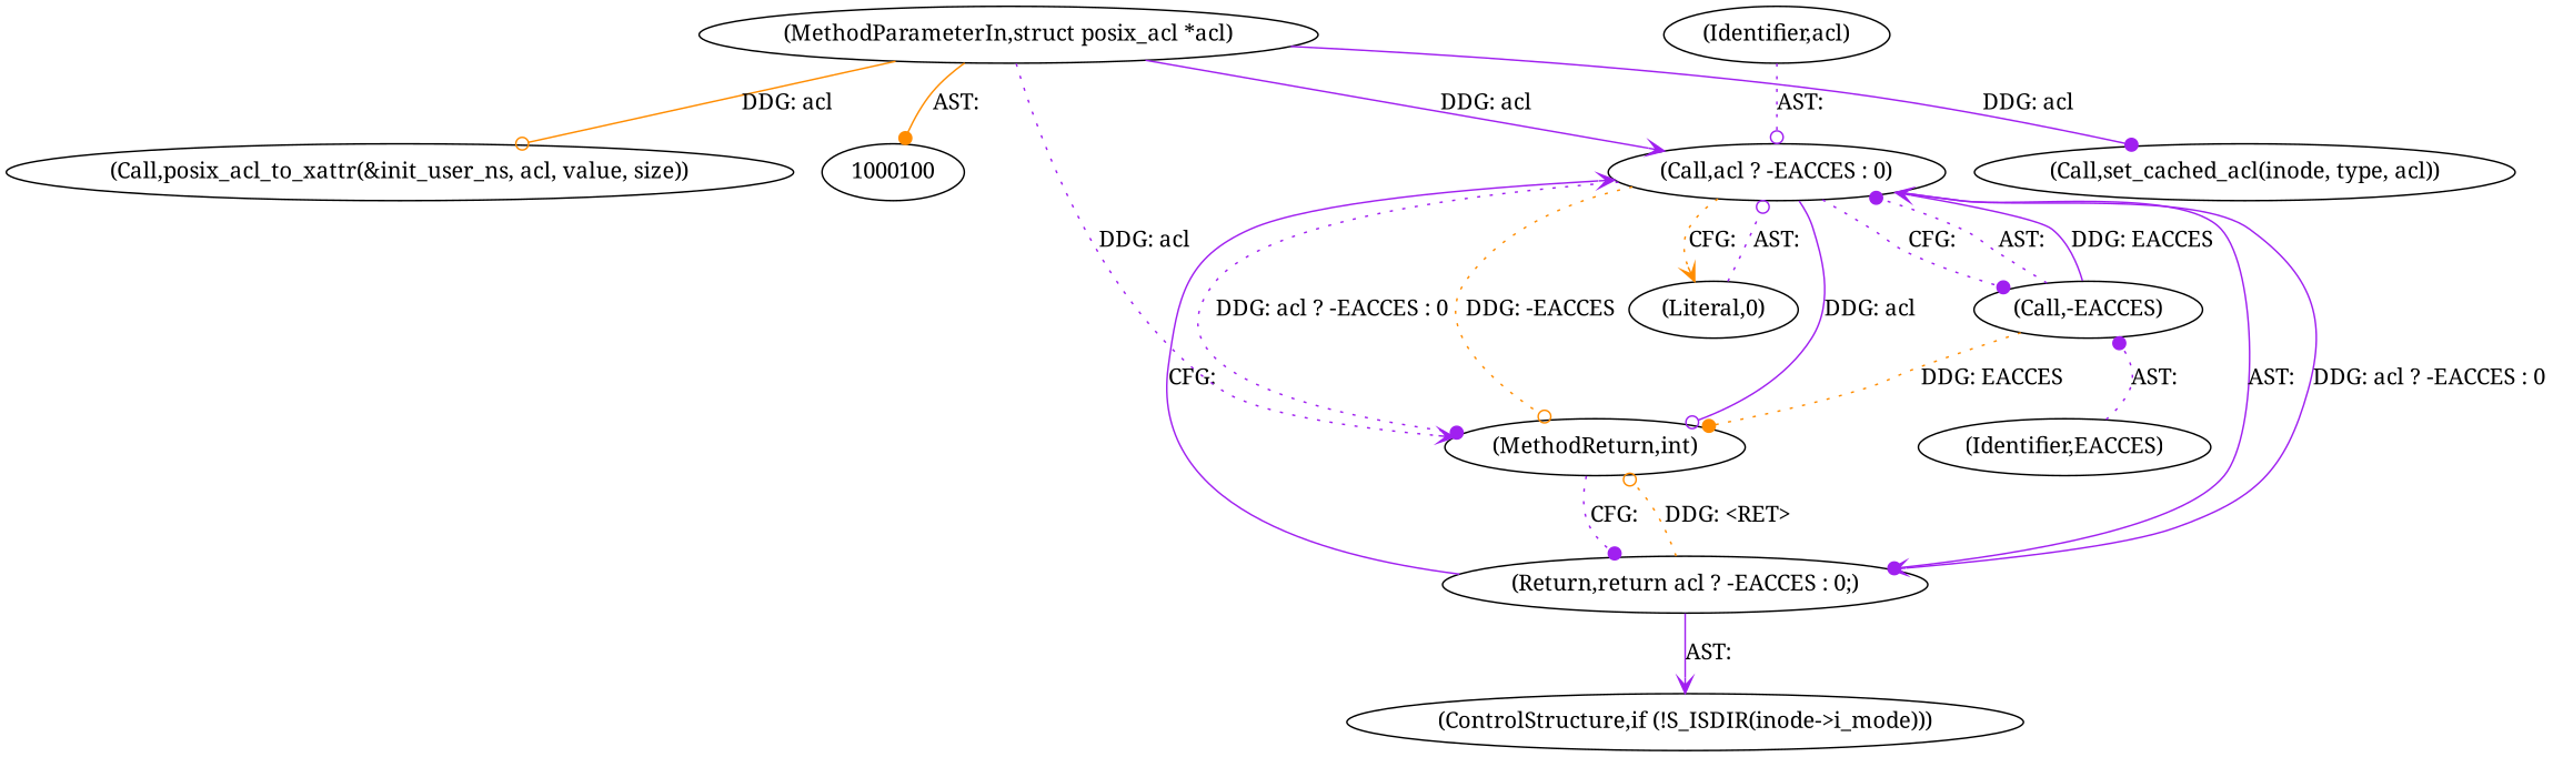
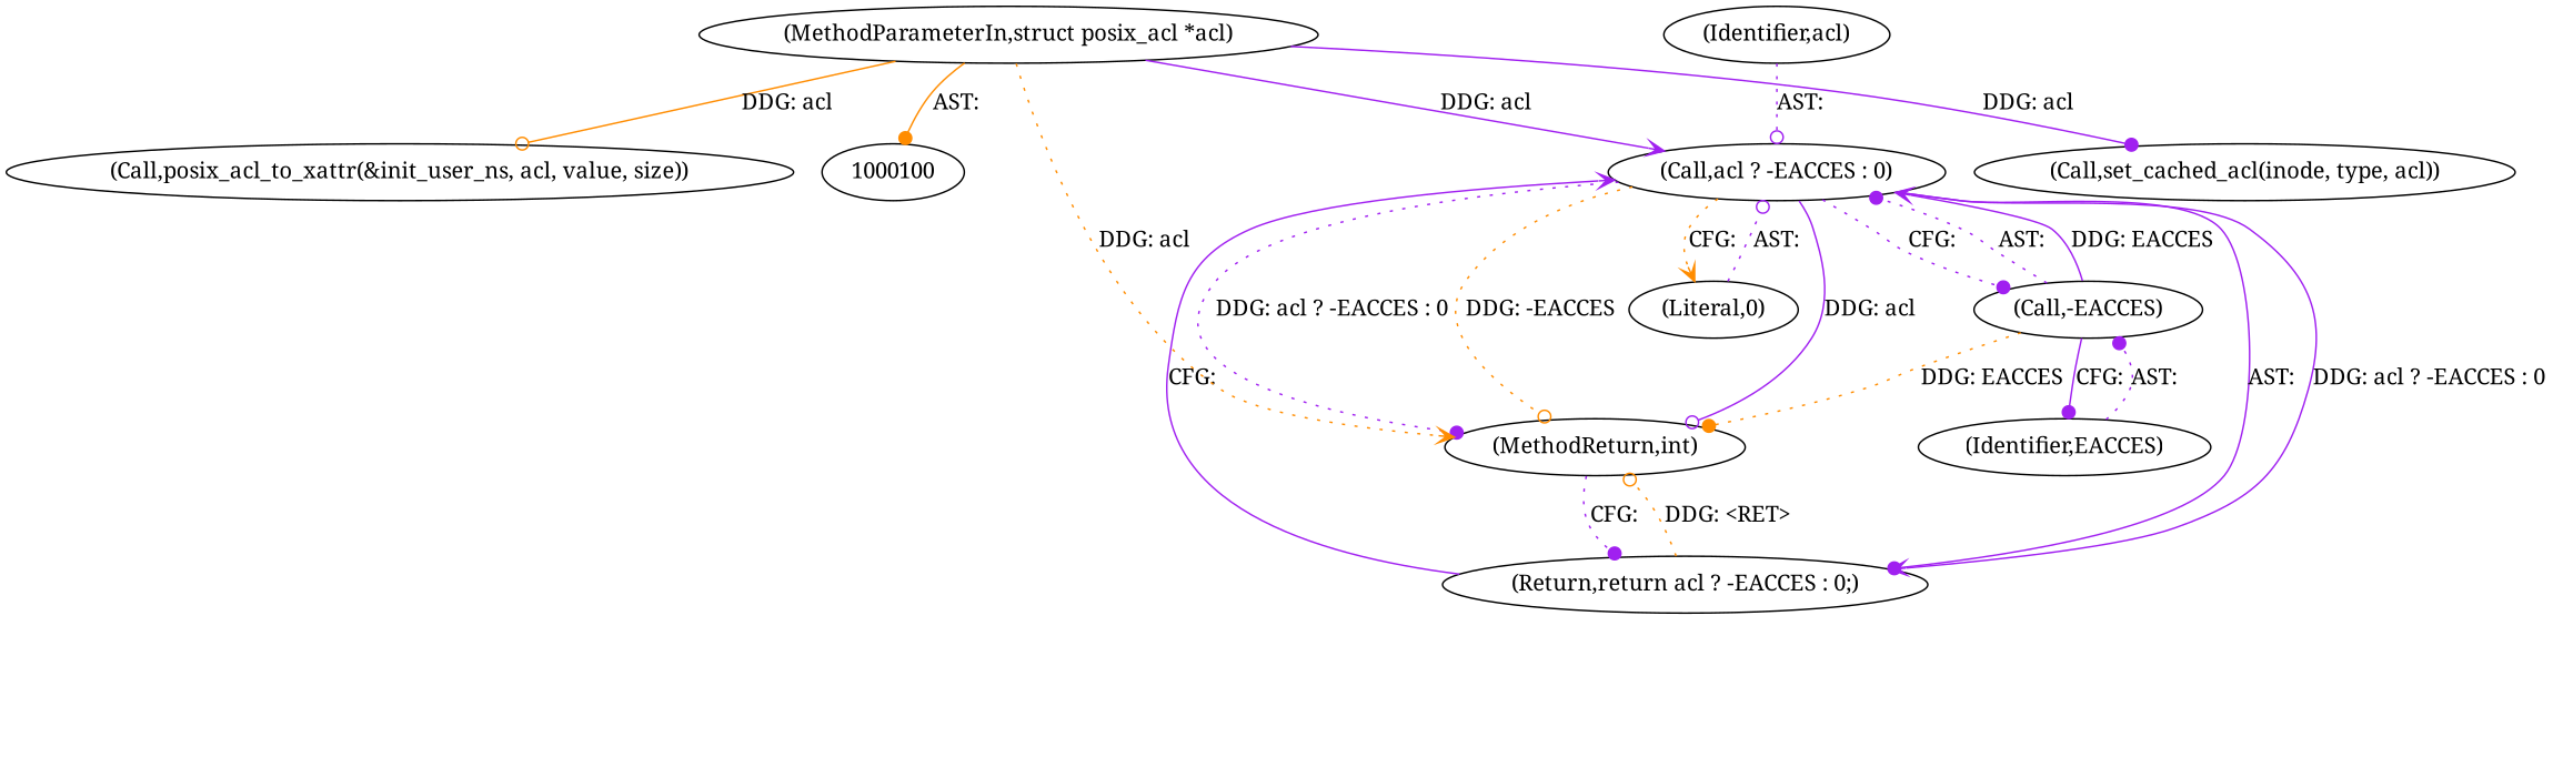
  digraph {
    fontname="Noto Serif"
    node [fontname="Noto Serif"]
    edge [arrowhead=dot color=purple fontname="Noto Serif" style=dotted]
    n1 [label="(Call,acl ? -EACCES : 0)"]
    n2 [label="(Call,-EACCES)"]
    n3 [label="(Return,return acl ? -EACCES : 0;)"]
    n4 [label="(Literal,0)"]
    n5 [label="(MethodReturn,int)"]
    n6 [label="(Identifier,EACCES)"]
-   n7 [label="(ControlStructure,if (!S_ISDIR(inode->i_mode)))"]
    n8 [label="(MethodParameterIn,struct posix_acl *acl)"]
    n9 [label="(Call,set_cached_acl(inode, type, acl))"]
    n10 [label="(Call,posix_acl_to_xattr(&init_user_ns, acl, value, size))"]
    1000100
    n12 [label="(Identifier,acl)"]
    n1 -> n2 [label="CFG: "]
    n1 -> n3 [label="AST: " style=solid]
    n1 -> n3 [arrowhead=vee label="DDG: acl ? -EACCES : 0" style=solid]
    n1 -> n4 [arrowhead=vee color=darkorange label="CFG: "]
    n1 -> n5 [arrowhead=odot color=darkorange label="DDG: -EACCES"]
    n1 -> n5 [arrowhead=odot label="DDG: acl" style=solid]
    n1 -> n5 [label="DDG: acl ? -EACCES : 0"]
    n2 -> n1 [label="AST: "]
    n2 -> n1 [arrowhead=vee label="DDG: EACCES" style=solid]
    n2 -> n5 [color=darkorange label="DDG: EACCES"]
+   n2 -> n6 [label="CFG: " style=solid]
    n3 -> n1 [arrowhead=vee label="CFG: " style=solid]
    n3 -> n5 [arrowhead=odot color=darkorange label="DDG: <RET>"]
-   n3 -> n7 [arrowhead=vee label="AST: " style=solid]
    n4 -> n1 [arrowhead=odot label="AST: "]
    n5 -> n3 [label="CFG: "]
    n6 -> n2 [label="AST: "]
    n8 -> n1 [arrowhead=vee label="DDG: acl" style=solid]
-   n8 -> n5 [arrowhead=vee label="DDG: acl"]
+   n8 -> n5 [arrowhead=vee color=darkorange label="DDG: acl"]
    n8 -> n9 [label="DDG: acl" style=solid]
    n8 -> n10 [arrowhead=odot color=darkorange label="DDG: acl" style=solid]
    n8 -> 1000100 [color=darkorange label="AST: " style=solid]
    n12 -> n1 [arrowhead=odot label="AST: "]
  }
